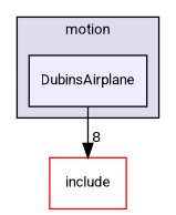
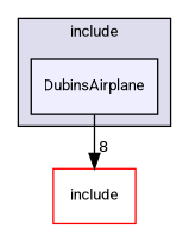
  digraph {
    compound=true
    fontname=Roboto
    node [fontname=Roboto fontsize=10 shape=box style=filled]
    n1 [fillcolor="#eeeeff" label=DubinsAirplane pencolor=black]
    n2 [color=red fillcolor=white label=include]
    subgraph cluster_1 {
      bgcolor="#ddddee"
      fontsize=10
-     label=motion
+     label=include
      pencolor=black
      n1
    }
    n1 -> n2 [headlabel=8 labeldistance=1.5 labelfontname=Helvetica labelfontsize=10 fontname=Roboto]
  }
